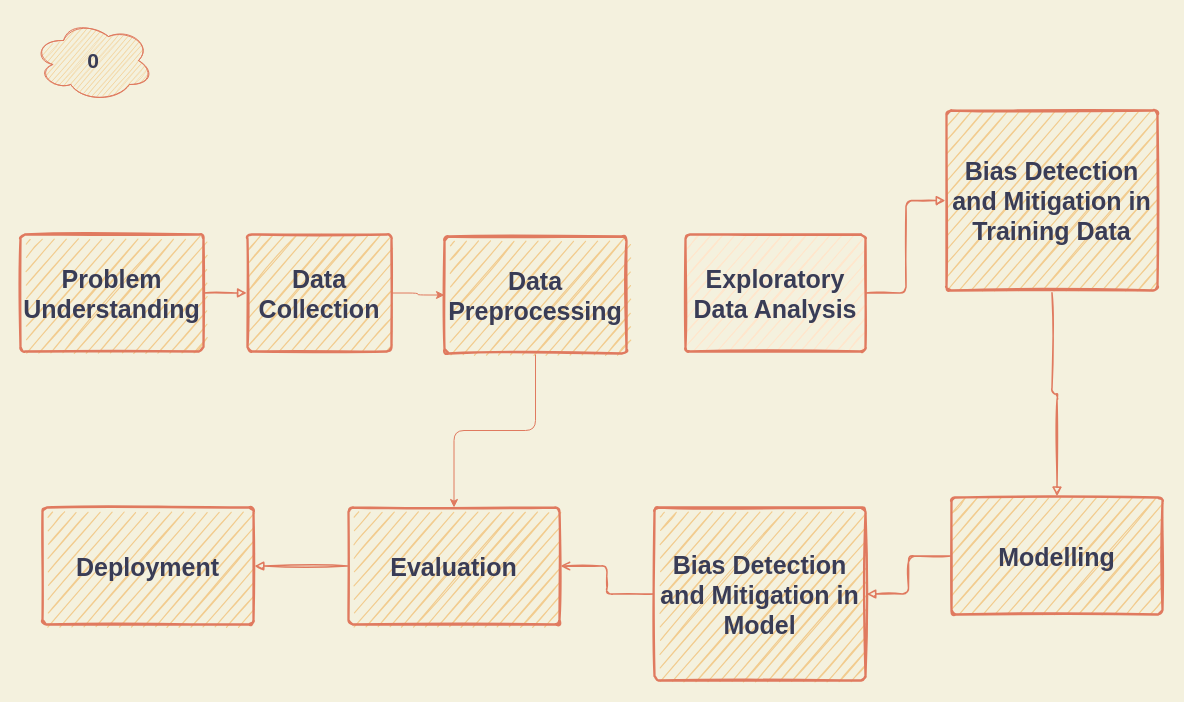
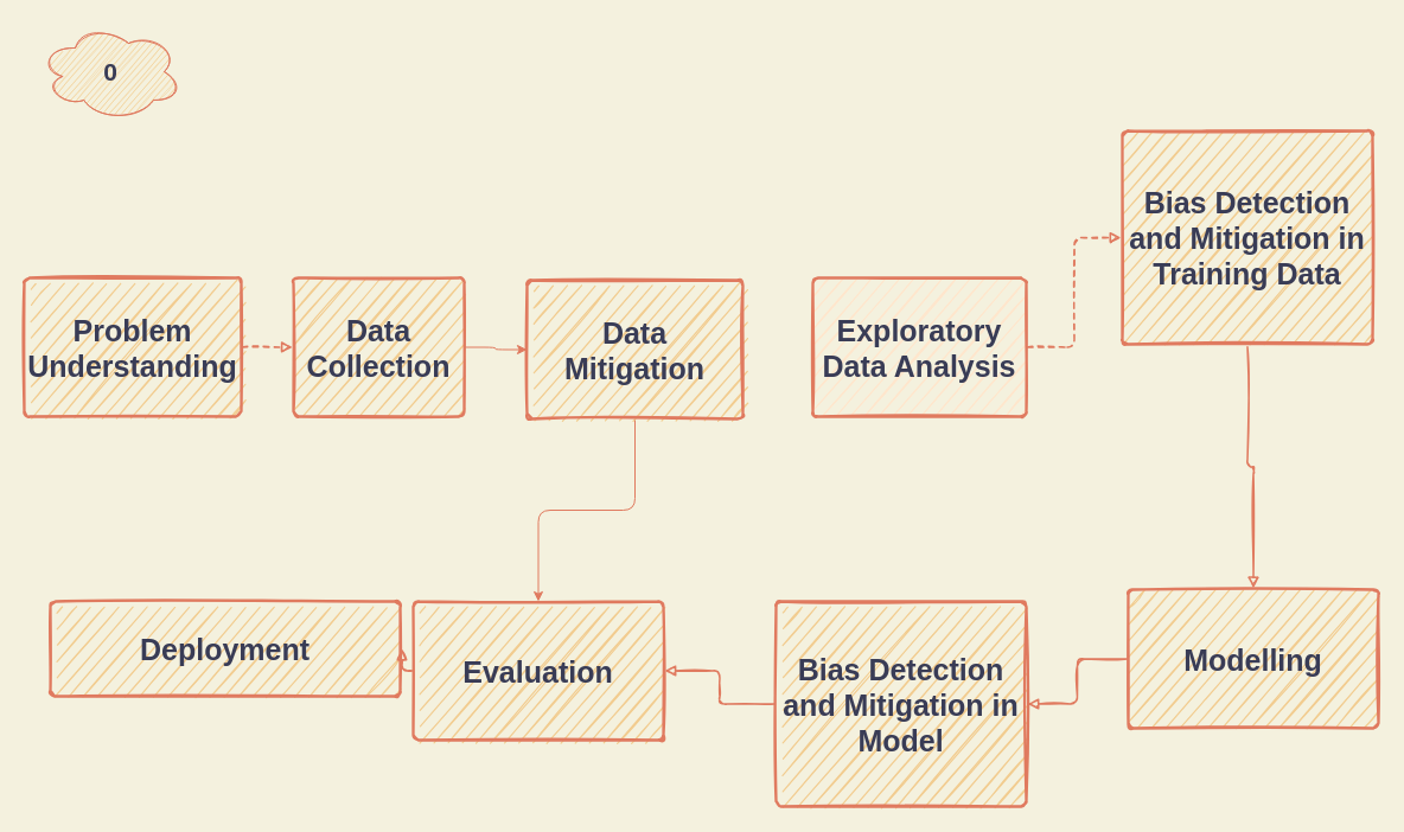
  <mxCell id="0" />
  <mxCell id="1" parent="0" />
  <mxCell id="2" value="" style="text;spacingTop=-5;align=center;fontColor=#393C56;rounded=1;sketch=1;" parent="1" vertex="1"><mxGeometry x="102" y="170" width="30" height="20" as="geometry" /></mxCell>
  <mxCell id="3" value="" style="text;spacingTop=-5;align=center;fontColor=#393C56;rounded=1;sketch=1;" parent="1" vertex="1"><mxGeometry x="253" y="196" width="30" height="20" as="geometry" /></mxCell>
  <mxCell id="4" value="" style="text;spacingTop=-5;align=center;fontColor=#393C56;rounded=1;sketch=1;" parent="1" vertex="1"><mxGeometry x="123" y="260" width="30" height="20" as="geometry" /></mxCell>
  <mxCell id="5" value="" style="text;spacingTop=-5;align=center;fontColor=#393C56;rounded=1;sketch=1;" parent="1" vertex="1"><mxGeometry x="243" y="260" width="30" height="20" as="geometry" /></mxCell>
  <mxCell id="6" value="" style="text;spacingTop=-5;align=center;fontColor=#393C56;rounded=1;sketch=1;" parent="1" vertex="1"><mxGeometry x="317" y="200" width="30" height="20" as="geometry" /></mxCell>
  <mxCell id="7" value="" style="text;spacingTop=-5;align=center;fontColor=#393C56;rounded=1;sketch=1;" parent="1" vertex="1"><mxGeometry x="418" y="170" width="30" height="20" as="geometry" /></mxCell>
  <mxCell id="8" value="" style="text;spacingTop=-5;align=center;fontColor=#393C56;rounded=1;sketch=1;" parent="1" vertex="1"><mxGeometry x="557" y="100" width="30" height="20" as="geometry" /></mxCell>
  <mxCell id="9" value="" style="text;spacingTop=-5;align=center;fontColor=#393C56;rounded=1;sketch=1;" parent="1" vertex="1"><mxGeometry x="652" y="146" width="30" height="20" as="geometry" /></mxCell>
  <mxCell id="10" value="" style="text;spacingTop=-5;align=center;fontColor=#393C56;rounded=1;sketch=1;" parent="1" vertex="1"><mxGeometry x="688" y="180" width="30" height="20" as="geometry" /></mxCell>
  <mxCell id="11" value="" style="text;spacingTop=-5;align=center;fontColor=#393C56;rounded=1;sketch=1;" parent="1" vertex="1"><mxGeometry x="467" y="260" width="30" height="20" as="geometry" /></mxCell>
  <mxCell id="12" value="" style="text;spacingTop=-5;align=center;fontColor=#393C56;rounded=1;sketch=1;" parent="1" vertex="1"><mxGeometry x="552" y="260" width="30" height="20" as="geometry" /></mxCell>
  <mxCell id="13" value="Problem Understanding" style="html=1;overflow=block;blockSpacing=1;whiteSpace=wrap;;whiteSpace=wrap;fontSize=25;fontStyle=1;spacing=3.8;strokeColor=#E07A5F;strokeOpacity=100;absoluteArcSize=1;arcSize=9;strokeWidth=2.3;fillColor=#F2CC8F;fontColor=#393C56;rounded=1;sketch=1;" vertex="1" parent="1"><mxGeometry x="20" y="234" width="183" height="117" as="geometry" /></mxCell>
- <mxCell id="14" value="" style="html=1;jettySize=18;whiteSpace=wrap;fontSize=13;strokeColor=#E07A5F;strokeWidth=1.5;arcSize=12;edgeStyle=orthogonalEdgeStyle;startArrow=none;;endArrow=block;endFill=1;;exitX=1.005;exitY=0.5;exitPerimeter=0;entryX=-0.005;entryY=0.5;entryPerimeter=0;fontColor=#393C56;sketch=1;labelBackgroundColor=#F4F1DE;" edge="1" parent="1" source="13" target="16"><mxGeometry width="100" height="100" relative="1" as="geometry"><Array as="points" /></mxGeometry></mxCell>
+ <mxCell id="14" value="" style="html=1;jettySize=18;whiteSpace=wrap;fontSize=13;strokeColor=#E07A5F;strokeWidth=1.5;arcSize=12;edgeStyle=orthogonalEdgeStyle;startArrow=none;endArrow=block;endFill=1;exitX=1.005;exitY=0.5;exitPerimeter=0;entryX=-0.005;entryY=0.5;entryPerimeter=0;fontColor=#393C56;sketch=1;labelBackgroundColor=#F4F1DE;dashed=1;" edge="1" parent="1" source="13" target="16"><mxGeometry width="100" height="100" relative="1" as="geometry"><Array as="points" /></mxGeometry></mxCell>
  <mxCell id="15" value="" style="edgeStyle=orthogonalEdgeStyle;curved=0;rounded=1;sketch=0;orthogonalLoop=1;jettySize=auto;html=1;fontSize=28;fontColor=#393C56;strokeColor=#E07A5F;fillColor=#F2CC8F;" edge="1" parent="1" source="16" target="30"><mxGeometry relative="1" as="geometry" /></mxCell>
  <mxCell id="16" value="Data Collection" style="html=1;overflow=block;blockSpacing=1;whiteSpace=wrap;;whiteSpace=wrap;fontSize=25;fontStyle=1;spacing=3.8;strokeColor=#E07A5F;strokeOpacity=100;absoluteArcSize=1;arcSize=9;strokeWidth=2.3;fillColor=#F2CC8F;fontColor=#393C56;rounded=1;sketch=1;" vertex="1" parent="1"><mxGeometry x="247" y="234" width="144" height="117" as="geometry" /></mxCell>
  <mxCell id="17" value="Exploratory Data Analysis" style="html=1;overflow=block;blockSpacing=1;whiteSpace=wrap;whiteSpace=wrap;fontSize=25;fontStyle=1;spacing=3.8;strokeColor=#E07A5F;strokeOpacity=100;absoluteArcSize=1;arcSize=9;strokeWidth=2.3;fillColor=#ffe6cc;fontColor=#393C56;rounded=1;sketch=1;" vertex="1" parent="1"><mxGeometry x="685" y="234" width="180" height="117" as="geometry" /></mxCell>
- <mxCell id="18" value="" style="html=1;jettySize=18;whiteSpace=wrap;fontSize=13;strokeColor=#E07A5F;strokeWidth=1.5;arcSize=12;edgeStyle=orthogonalEdgeStyle;startArrow=none;;endArrow=block;endFill=1;;exitX=1.005;exitY=0.5;exitPerimeter=0;entryX=-0.005;entryY=0.5;entryPerimeter=0;fontColor=#393C56;sketch=1;labelBackgroundColor=#F4F1DE;" edge="1" parent="1" source="17" target="19"><mxGeometry width="100" height="100" relative="1" as="geometry"><Array as="points" /></mxGeometry></mxCell>
+ <mxCell id="18" value="" style="html=1;jettySize=18;whiteSpace=wrap;fontSize=13;strokeColor=#E07A5F;strokeWidth=1.5;arcSize=12;edgeStyle=orthogonalEdgeStyle;startArrow=none;endArrow=block;endFill=1;exitX=1.005;exitY=0.5;exitPerimeter=0;entryX=-0.005;entryY=0.5;entryPerimeter=0;fontColor=#393C56;sketch=1;labelBackgroundColor=#F4F1DE;dashed=1;" edge="1" parent="1" source="17" target="19"><mxGeometry width="100" height="100" relative="1" as="geometry"><Array as="points" /></mxGeometry></mxCell>
  <mxCell id="19" value="Bias Detection and Mitigation in Training Data" style="html=1;overflow=block;blockSpacing=1;whiteSpace=wrap;;whiteSpace=wrap;fontSize=25;fontStyle=1;spacing=3.8;strokeColor=#E07A5F;strokeOpacity=100;absoluteArcSize=1;arcSize=9;strokeWidth=2.3;fillColor=#F2CC8F;fillStyle=hachure;rounded=1;sketch=1;fontColor=#393C56;" vertex="1" parent="1"><mxGeometry x="946" y="110" width="211" height="180" as="geometry" /></mxCell>
- <mxCell id="20" value="Deployment" style="html=1;overflow=block;blockSpacing=1;whiteSpace=wrap;;whiteSpace=wrap;fontSize=25;fontStyle=1;spacing=3.8;strokeColor=#E07A5F;strokeOpacity=100;absoluteArcSize=1;arcSize=9;strokeWidth=2.3;fillColor=#F2CC8F;fontColor=#393C56;rounded=1;sketch=1;" vertex="1" parent="1"><mxGeometry x="42" y="507" width="211" height="117" as="geometry" /></mxCell>
+ <mxCell id="20" value="Deployment" style="html=1;overflow=block;blockSpacing=1;whiteSpace=wrap;;whiteSpace=wrap;fontSize=25;fontStyle=1;spacing=3.8;strokeColor=#E07A5F;strokeOpacity=100;absoluteArcSize=1;arcSize=9;strokeWidth=2.3;fillColor=#F2CC8F;fontColor=#393C56;rounded=1;sketch=1;" vertex="1" parent="1"><mxGeometry x="42" y="507" width="295" height="80" as="geometry" /></mxCell>
  <mxCell id="21" value="Evaluation" style="html=1;overflow=block;blockSpacing=1;whiteSpace=wrap;;whiteSpace=wrap;fontSize=25;fontStyle=1;spacing=3.8;strokeColor=#E07A5F;strokeOpacity=100;absoluteArcSize=1;arcSize=9;strokeWidth=2.3;fillColor=#F2CC8F;fontColor=#393C56;rounded=1;sketch=1;" vertex="1" parent="1"><mxGeometry x="348" y="507" width="211" height="117" as="geometry" /></mxCell>
  <mxCell id="22" value="Bias Detection and Mitigation in Model" style="html=1;overflow=block;blockSpacing=1;whiteSpace=wrap;;whiteSpace=wrap;fontSize=25;fontStyle=1;spacing=3.8;strokeColor=#E07A5F;strokeOpacity=100;absoluteArcSize=1;arcSize=9;strokeWidth=2.3;fillColor=#F2CC8F;rounded=1;sketch=1;fontColor=#393C56;" vertex="1" parent="1"><mxGeometry x="654" y="507" width="211" height="173" as="geometry" /></mxCell>
  <mxCell id="23" value="Modelling" style="html=1;overflow=block;blockSpacing=1;whiteSpace=wrap;;whiteSpace=wrap;fontSize=25;fontStyle=1;spacing=3.8;strokeColor=#E07A5F;strokeOpacity=100;absoluteArcSize=1;arcSize=9;strokeWidth=2.3;fillColor=#F2CC8F;fontColor=#393C56;rounded=1;sketch=1;" vertex="1" parent="1"><mxGeometry x="951" y="497" width="211" height="117" as="geometry" /></mxCell>
  <mxCell id="24" value="" style="html=1;jettySize=18;whiteSpace=wrap;fontSize=13;strokeColor=#E07A5F;strokeWidth=1.5;arcSize=12;edgeStyle=orthogonalEdgeStyle;startArrow=none;;endArrow=block;endFill=1;;exitX=0.5;exitY=1.013;exitPerimeter=0;entryX=0.5;entryY=-0.01;entryPerimeter=0;fontColor=#393C56;sketch=1;labelBackgroundColor=#F4F1DE;" edge="1" parent="1" source="19" target="23"><mxGeometry width="100" height="100" relative="1" as="geometry"><Array as="points" /></mxGeometry></mxCell>
  <mxCell id="25" value="" style="html=1;jettySize=18;whiteSpace=wrap;fontSize=13;strokeColor=#E07A5F;strokeWidth=1.5;arcSize=12;edgeStyle=orthogonalEdgeStyle;startArrow=none;;endArrow=block;endFill=1;;exitX=-0.005;exitY=0.5;exitPerimeter=0;entryX=1.005;entryY=0.5;entryPerimeter=0;fontColor=#393C56;sketch=1;labelBackgroundColor=#F4F1DE;" edge="1" parent="1" source="23" target="22"><mxGeometry width="100" height="100" relative="1" as="geometry"><Array as="points" /></mxGeometry></mxCell>
- <mxCell id="26" value="" style="html=1;jettySize=18;whiteSpace=wrap;fontSize=13;strokeColor=#E07A5F;strokeWidth=1.5;arcSize=12;edgeStyle=orthogonalEdgeStyle;startArrow=none;endArrow=open;endFill=1;exitX=-0.005;exitY=0.5;exitPerimeter=0;entryX=1.005;entryY=0.5;entryPerimeter=0;fontColor=#393C56;sketch=1;labelBackgroundColor=#F4F1DE;" edge="1" parent="1" source="22" target="21"><mxGeometry width="100" height="100" relative="1" as="geometry"><Array as="points" /></mxGeometry></mxCell>
+ <mxCell id="26" value="" style="html=1;jettySize=18;whiteSpace=wrap;fontSize=13;strokeColor=#E07A5F;strokeWidth=1.5;arcSize=12;edgeStyle=orthogonalEdgeStyle;startArrow=none;;endArrow=block;endFill=1;;exitX=-0.005;exitY=0.5;exitPerimeter=0;entryX=1.005;entryY=0.5;entryPerimeter=0;fontColor=#393C56;sketch=1;labelBackgroundColor=#F4F1DE;" edge="1" parent="1" source="22" target="21"><mxGeometry width="100" height="100" relative="1" as="geometry"><Array as="points" /></mxGeometry></mxCell>
  <mxCell id="27" value="" style="html=1;jettySize=18;whiteSpace=wrap;fontSize=13;strokeColor=#E07A5F;strokeWidth=1.5;arcSize=12;edgeStyle=orthogonalEdgeStyle;startArrow=none;;endArrow=block;endFill=1;;exitX=-0.005;exitY=0.5;exitPerimeter=0;entryX=1.005;entryY=0.5;entryPerimeter=0;fontColor=#393C56;sketch=1;labelBackgroundColor=#F4F1DE;" edge="1" parent="1" source="21" target="20"><mxGeometry width="100" height="100" relative="1" as="geometry"><Array as="points" /></mxGeometry></mxCell>
  <mxCell id="28" value="&lt;font style=&quot;font-size: 21px&quot;&gt;&lt;b&gt;0&lt;/b&gt;&lt;/font&gt;" style="ellipse;shape=cloud;whiteSpace=wrap;html=1;fontColor=#393C56;strokeColor=#E07A5F;fillColor=#F2CC8F;rounded=1;sketch=1;" vertex="1" parent="1"><mxGeometry x="33" y="20" width="120" height="80" as="geometry" /></mxCell>
  <mxCell id="29" value="" style="edgeStyle=orthogonalEdgeStyle;curved=0;rounded=1;sketch=0;orthogonalLoop=1;jettySize=auto;html=1;fontSize=28;fontColor=#393C56;strokeColor=#E07A5F;fillColor=#F2CC8F;" edge="1" parent="1" source="30" target="21"><mxGeometry relative="1" as="geometry" /></mxCell>
- <mxCell id="30" value="Data Preprocessing" style="html=1;overflow=block;blockSpacing=1;whiteSpace=wrap;;whiteSpace=wrap;fontSize=25;fontStyle=1;spacing=3.8;strokeColor=#E07A5F;strokeOpacity=100;absoluteArcSize=1;arcSize=9;strokeWidth=2.3;fillColor=#F2CC8F;fontColor=#393C56;rounded=1;sketch=1;" vertex="1" parent="1"><mxGeometry x="444" y="236" width="182" height="117" as="geometry" /></mxCell>
+ <mxCell id="30" value="Data Mitigation" style="html=1;overflow=block;blockSpacing=1;whiteSpace=wrap;;whiteSpace=wrap;fontSize=25;fontStyle=1;spacing=3.8;strokeColor=#E07A5F;strokeOpacity=100;absoluteArcSize=1;arcSize=9;strokeWidth=2.3;fillColor=#F2CC8F;fontColor=#393C56;rounded=1;sketch=1;" vertex="1" parent="1"><mxGeometry x="444" y="236" width="182" height="117" as="geometry" /></mxCell>
